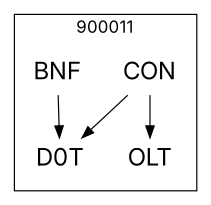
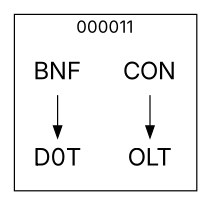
  strict digraph {
    fontname=Inter
    node [fontname=Inter fontsize=20 shape=plaintext]
    edge [fontname=Inter]
    n1 [label=CON]
    n2 [label=BNF]
    n3 [label=D0T]
    n4 [label=OLT]
    subgraph cluster_1 {
-     label=900011
+     label=000011
      labeldoc=t
      n1
      n2
      n3
      n4
    }
-   n1 -> n3
    n1 -> n4
    n2 -> n3
  }
